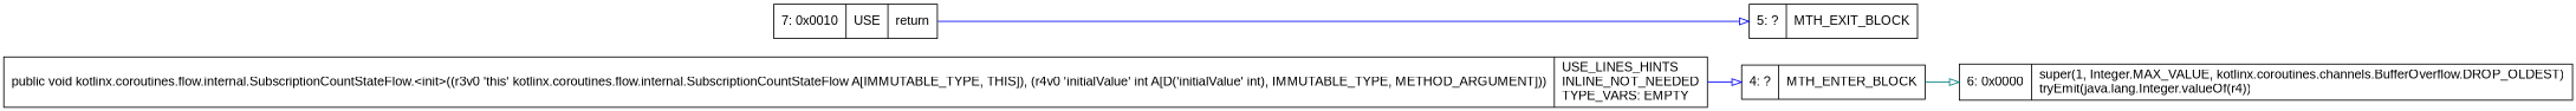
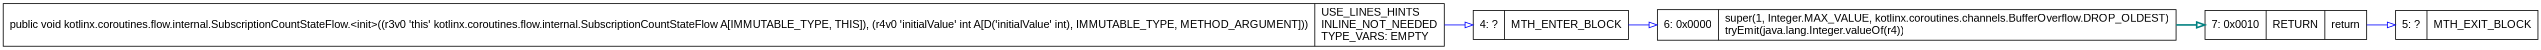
  digraph {
    fontname="Liberation Sans"
    rankdir=LR
    node [fontname="Liberation Sans" shape=record]
    edge [arrowhead=onormal color=teal fontname="Liberation Sans" style=solid]
    n1 [label="{4\:\ ?|MTH_ENTER_BLOCK\l}"]
    n2 [label="{6\:\ 0x0000|super(1, Integer.MAX_VALUE, kotlinx.coroutines.channels.BufferOverflow.DROP_OLDEST)\ltryEmit(java.lang.Integer.valueOf(r4))\l}"]
-   n3 [label="{7\:\ 0x0010|USE\l|return\l}"]
+   n3 [label="{7\:\ 0x0010|RETURN\l|return\l}"]
    n4 [label="{5\:\ ?|MTH_EXIT_BLOCK\l}"]
    n5 [label="{public void kotlinx.coroutines.flow.internal.SubscriptionCountStateFlow.\<init\>((r3v0 'this' kotlinx.coroutines.flow.internal.SubscriptionCountStateFlow A[IMMUTABLE_TYPE, THIS]), (r4v0 'initialValue' int A[D('initialValue' int), IMMUTABLE_TYPE, METHOD_ARGUMENT]))  | USE_LINES_HINTS\lINLINE_NOT_NEEDED\lTYPE_VARS: EMPTY\l}"]
-   n1 -> n2
+   n1 -> n2 [color=blue]
+   n2 -> n3 [style=bold]
    n3 -> n4 [color=blue]
    n5 -> n1 [color=blue]
  }
